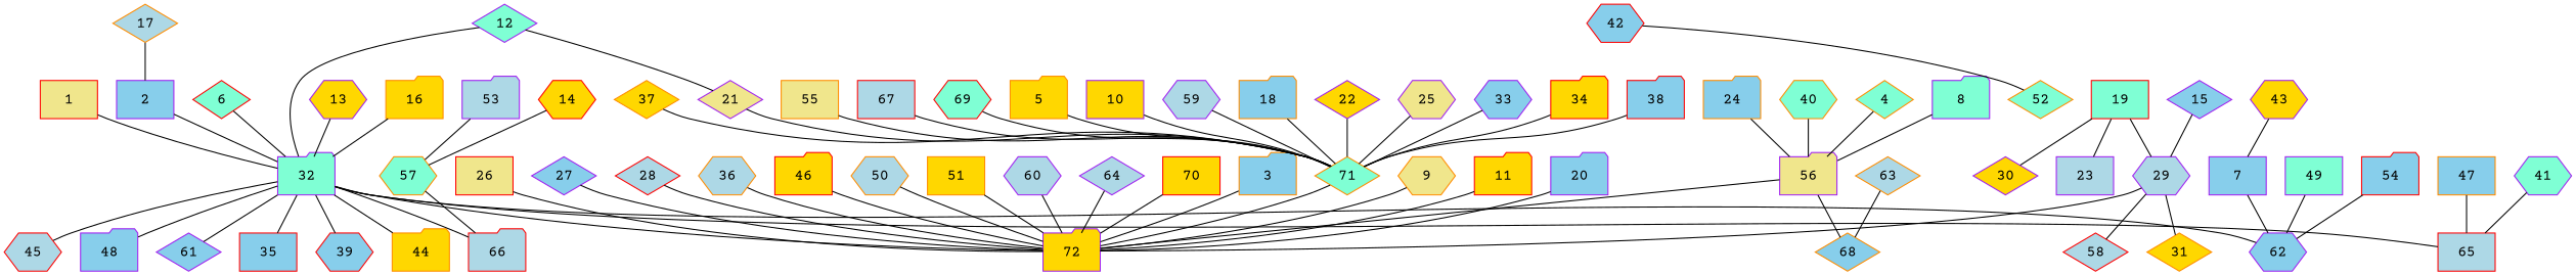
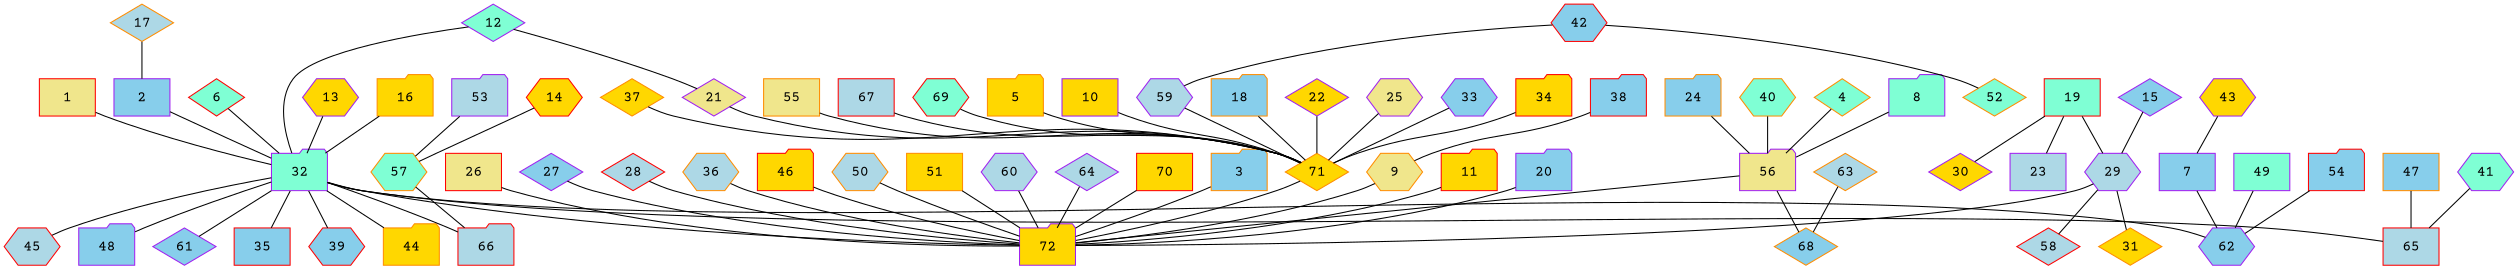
  graph {
    fontname="Courier Prime"
    node [color=purple fillcolor=skyblue fontname="Courier Prime" shape=folder style=filled]
    edge [fontname="Courier Prime" weight=1.0]
    1 [color=red fillcolor=khaki shape=box]
    32 [fillcolor=aquamarine]
    72 [fillcolor=gold]
    62 [shape=hexagon]
    35 [color=red shape=box]
    39 [color=red shape=hexagon]
    44 [color=darkorange fillcolor=gold]
    45 [color=red fillcolor=lightblue shape=hexagon]
    48
    61 [shape=diamond]
    65 [color=red fillcolor=lightblue shape=box]
    66 [color=red fillcolor=lightblue]
    2 [shape=box]
    3 [color=darkorange]
    4 [color=darkorange fillcolor=aquamarine shape=diamond]
    56 [fillcolor=khaki]
    68 [color=darkorange shape=diamond]
    5 [color=darkorange fillcolor=gold]
-   71 [color=darkorange fillcolor=aquamarine shape=diamond]
+   71 [color=darkorange fillcolor=gold shape=diamond]
    6 [color=red fillcolor=aquamarine shape=diamond]
    7 [shape=box]
    8 [fillcolor=aquamarine]
    9 [color=darkorange fillcolor=khaki shape=hexagon]
    10 [fillcolor=gold shape=box]
    11 [color=red fillcolor=gold]
    12 [fillcolor=aquamarine shape=diamond]
    21 [fillcolor=khaki shape=diamond]
    13 [fillcolor=gold shape=hexagon]
    14 [color=red fillcolor=gold shape=hexagon]
    57 [color=darkorange fillcolor=aquamarine shape=hexagon]
    15 [shape=diamond]
    29 [fillcolor=lightblue shape=hexagon]
    31 [color=darkorange fillcolor=gold shape=diamond]
    58 [color=red fillcolor=lightblue shape=diamond]
    16 [color=darkorange fillcolor=gold]
    17 [color=darkorange fillcolor=lightblue shape=diamond]
    18 [color=darkorange]
    19 [color=red fillcolor=aquamarine shape=box]
    23 [fillcolor=lightblue shape=box]
    30 [fillcolor=gold shape=diamond]
    20
    22 [fillcolor=gold shape=diamond]
    24 [color=darkorange]
    25 [fillcolor=khaki shape=hexagon]
    26 [color=red fillcolor=khaki shape=box]
    27 [shape=diamond]
    28 [color=red fillcolor=lightblue shape=diamond]
    33 [shape=hexagon]
    34 [color=red fillcolor=gold]
    36 [color=darkorange fillcolor=lightblue shape=hexagon]
    37 [color=darkorange fillcolor=gold shape=diamond]
    38 [color=red]
    40 [color=darkorange fillcolor=aquamarine shape=hexagon]
    41 [fillcolor=aquamarine shape=hexagon]
    42 [color=red shape=hexagon]
    52 [color=darkorange fillcolor=aquamarine shape=diamond]
    59 [fillcolor=lightblue shape=hexagon]
    43 [fillcolor=gold shape=hexagon]
    46 [color=red fillcolor=gold]
    47 [color=darkorange shape=box]
    49 [fillcolor=aquamarine shape=box]
    50 [color=darkorange fillcolor=lightblue shape=hexagon]
    51 [color=darkorange fillcolor=gold shape=box]
    53 [fillcolor=lightblue]
    54 [color=red]
    55 [color=darkorange fillcolor=khaki shape=box]
    60 [fillcolor=lightblue shape=hexagon]
    63 [color=darkorange fillcolor=lightblue shape=diamond]
    64 [fillcolor=lightblue shape=diamond]
    67 [color=red fillcolor=lightblue shape=box]
    69 [color=red fillcolor=aquamarine shape=hexagon]
    70 [color=red fillcolor=gold shape=box]
    1 -- 32
    32 -- 72
    32 -- 62
    32 -- 35
    32 -- 39
    32 -- 44
    32 -- 45
    32 -- 48
    32 -- 61
    32 -- 65
    32 -- 66
    2 -- 32
    3 -- 72
    4 -- 56
    56 -- 72
    56 -- 68
    5 -- 71
    71 -- 72
    6 -- 32
    7 -- 62
    8 -- 56
    9 -- 72
    10 -- 71
    11 -- 72
    12 -- 32
    12 -- 21
    21 -- 71
    13 -- 32
    14 -- 57
    57 -- 66
    15 -- 29
    29 -- 72
    29 -- 31
    29 -- 58
    16 -- 32
    17 -- 2
    18 -- 71
    19 -- 29
    19 -- 23
    19 -- 30
    20 -- 72
    22 -- 71
    24 -- 56
    25 -- 71
    26 -- 72
    27 -- 72
    28 -- 72
    33 -- 71
    34 -- 71
    36 -- 72
    37 -- 71
-   38 -- 71
+   38 -- 9
    40 -- 56
    41 -- 65
    42 -- 52
+   42 -- 59
    59 -- 71
    43 -- 7
    46 -- 72
    47 -- 65
    49 -- 62
    50 -- 72
    51 -- 72
    53 -- 57
    54 -- 62
    55 -- 71
    60 -- 72
    63 -- 68
    64 -- 72
    67 -- 71
    69 -- 71
    70 -- 72
  }
